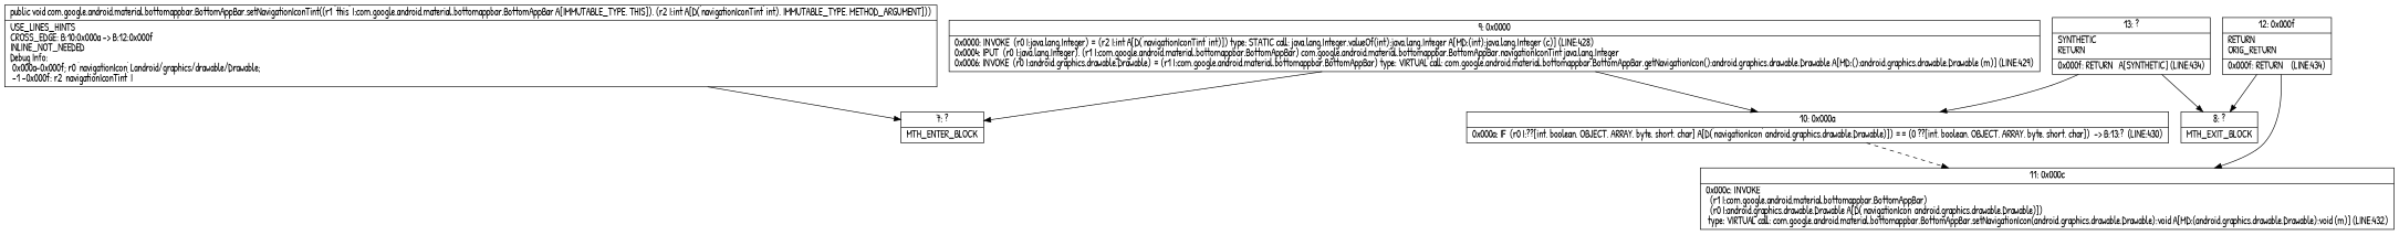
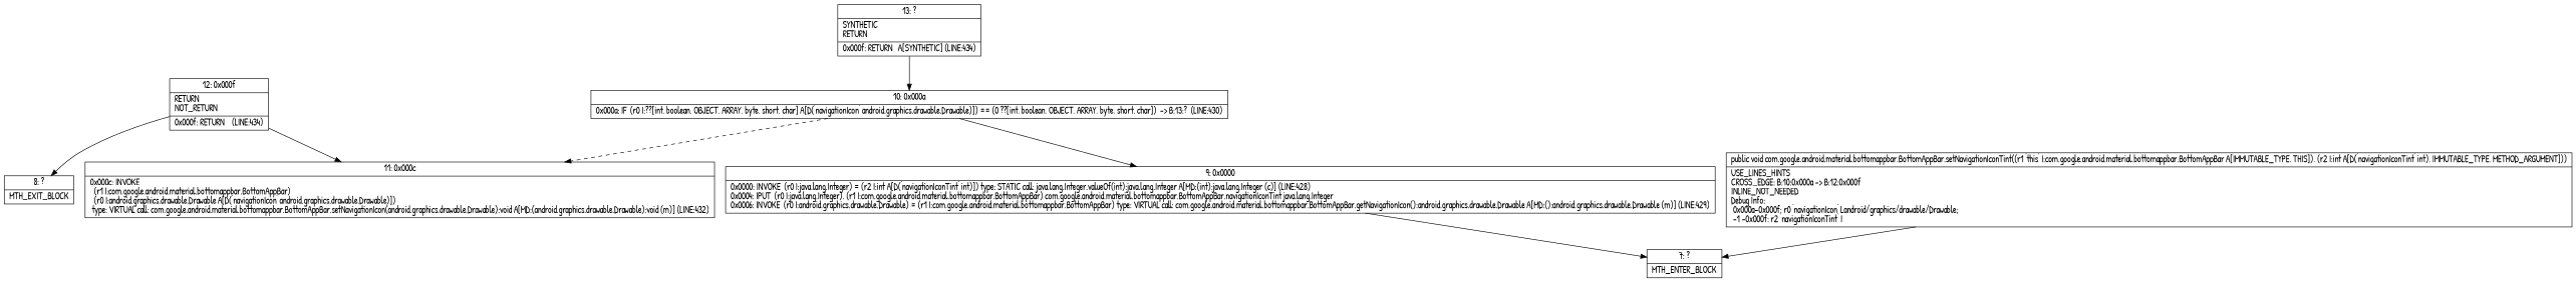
  digraph {
    fontname="Patrick Hand"
    node [fontname="Patrick Hand" shape=record]
    edge [fontname="Patrick Hand"]
    n1 [label="{7\:\ ?|MTH_ENTER_BLOCK\l}"]
    n2 [label="{9\:\ 0x0000|0x0000: INVOKE  (r0 I:java.lang.Integer) = (r2 I:int A[D('navigationIconTint' int)]) type: STATIC call: java.lang.Integer.valueOf(int):java.lang.Integer A[MD:(int):java.lang.Integer (c)] (LINE:428)\l0x0004: IPUT  (r0 I:java.lang.Integer), (r1 I:com.google.android.material.bottomappbar.BottomAppBar) com.google.android.material.bottomappbar.BottomAppBar.navigationIconTint java.lang.Integer \l0x0006: INVOKE  (r0 I:android.graphics.drawable.Drawable) = (r1 I:com.google.android.material.bottomappbar.BottomAppBar) type: VIRTUAL call: com.google.android.material.bottomappbar.BottomAppBar.getNavigationIcon():android.graphics.drawable.Drawable A[MD:():android.graphics.drawable.Drawable (m)] (LINE:429)\l}"]
    n3 [label="{10\:\ 0x000a|0x000a: IF  (r0 I:??[int, boolean, OBJECT, ARRAY, byte, short, char] A[D('navigationIcon' android.graphics.drawable.Drawable)]) == (0 ??[int, boolean, OBJECT, ARRAY, byte, short, char])  \-\> B:13:?  (LINE:430)\l}"]
    n4 [label="{11\:\ 0x000c|0x000c: INVOKE  \l  (r1 I:com.google.android.material.bottomappbar.BottomAppBar)\l  (r0 I:android.graphics.drawable.Drawable A[D('navigationIcon' android.graphics.drawable.Drawable)])\l type: VIRTUAL call: com.google.android.material.bottomappbar.BottomAppBar.setNavigationIcon(android.graphics.drawable.Drawable):void A[MD:(android.graphics.drawable.Drawable):void (m)] (LINE:432)\l}"]
    n5 [label="{13\:\ ?|SYNTHETIC\lRETURN\l|0x000f: RETURN   A[SYNTHETIC] (LINE:434)\l}"]
    n6 [label="{8\:\ ?|MTH_EXIT_BLOCK\l}"]
-   n7 [label="{12\:\ 0x000f|RETURN\lORIG_RETURN\l|0x000f: RETURN    (LINE:434)\l}"]
+   n7 [label="{12\:\ 0x000f|RETURN\lNOT_RETURN\l|0x000f: RETURN    (LINE:434)\l}"]
    n8 [label="{public void com.google.android.material.bottomappbar.BottomAppBar.setNavigationIconTint((r1 'this' I:com.google.android.material.bottomappbar.BottomAppBar A[IMMUTABLE_TYPE, THIS]), (r2 I:int A[D('navigationIconTint' int), IMMUTABLE_TYPE, METHOD_ARGUMENT]))  | USE_LINES_HINTS\lCROSS_EDGE: B:10:0x000a \-\> B:12:0x000f\lINLINE_NOT_NEEDED\lDebug Info:\l  0x000a\-0x000f: r0 'navigationIcon' Landroid\/graphics\/drawable\/Drawable;\l  \-1 \-0x000f: r2 'navigationIconTint' I\l}"]
    n2 -> n1
-   n2 -> n3
+   n3 -> n2
    n3 -> n4 [style=dashed]
    n5 -> n3
-   n5 -> n6
    n7 -> n4
    n7 -> n6
    n8 -> n1
  }
